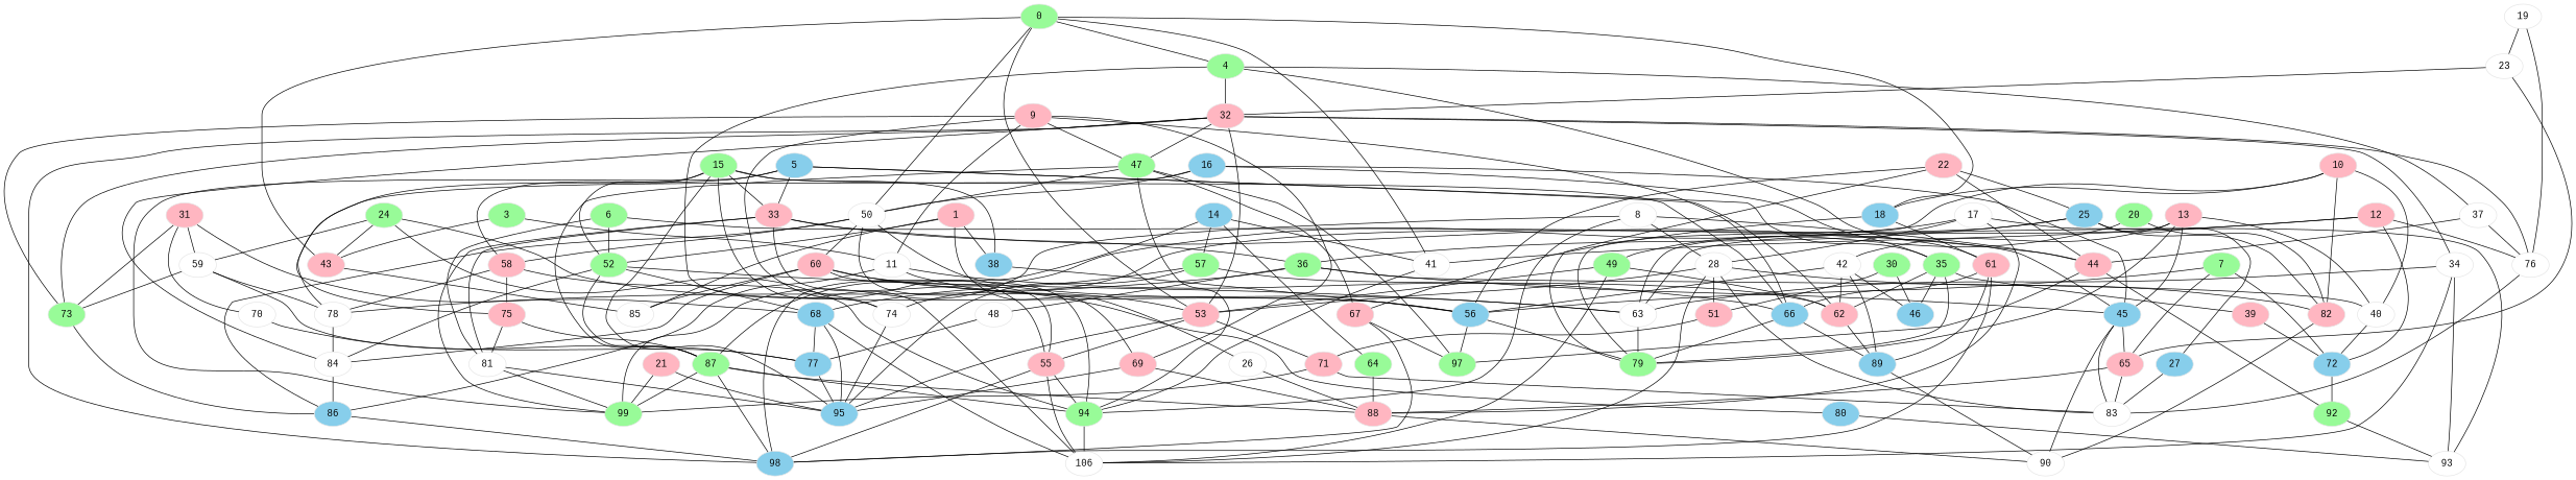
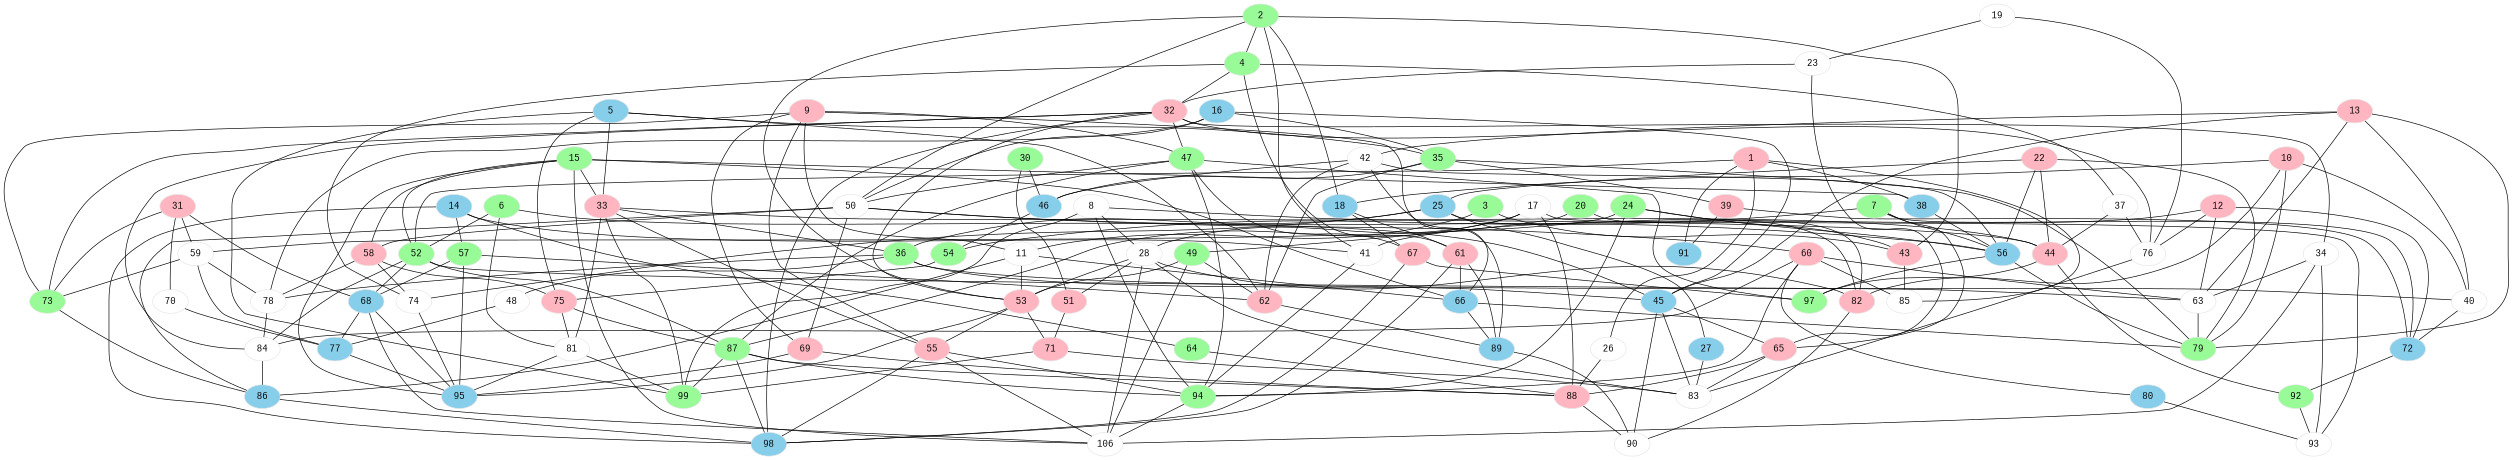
  graph {
    fontname="Liberation Mono"
    node [color=gray90 fillcolor=white fontname="Liberation Mono" style=filled]
    edge [fontname="Liberation Mono" weight=1.0]
    26
    1 [fillcolor=lightpink]
    38 [fillcolor=skyblue]
    52 [fillcolor=palegreen]
    85
+   91 [fillcolor=skyblue]
    88 [fillcolor=lightpink]
    56 [fillcolor=skyblue]
    63
    87 [fillcolor=palegreen]
    68 [fillcolor=skyblue]
    84
-   2 [fillcolor=palegreen label=0]
+   2 [fillcolor=palegreen]
    4 [fillcolor=palegreen]
    18 [fillcolor=skyblue]
    41
    43 [fillcolor=lightpink]
    50
    53 [fillcolor=lightpink]
    32 [fillcolor=lightpink]
    37
    61 [fillcolor=lightpink]
    74
    67 [fillcolor=lightpink]
    94 [fillcolor=palegreen]
    69 [fillcolor=lightpink]
    86 [fillcolor=skyblue]
    58 [fillcolor=lightpink]
    60 [fillcolor=lightpink]
    55 [fillcolor=lightpink]
    95 [fillcolor=skyblue]
    71 [fillcolor=lightpink]
    3 [fillcolor=palegreen]
    11
    66 [fillcolor=skyblue]
    47 [fillcolor=palegreen]
    73 [fillcolor=palegreen]
    76
    98 [fillcolor=skyblue]
    34
    44 [fillcolor=lightpink]
    89 [fillcolor=skyblue]
    5 [fillcolor=skyblue]
    33 [fillcolor=lightpink]
    35 [fillcolor=palegreen]
    62 [fillcolor=lightpink]
    75 [fillcolor=lightpink]
    99 [fillcolor=palegreen]
    81
    36 [fillcolor=palegreen]
    79 [fillcolor=palegreen]
    46 [fillcolor=skyblue]
    39 [fillcolor=lightpink]
    6 [fillcolor=palegreen]
    45 [fillcolor=skyblue]
    65 [fillcolor=lightpink]
    83
    90
    7 [fillcolor=palegreen]
+   54 [fillcolor=palegreen]
    72 [fillcolor=skyblue]
    97 [fillcolor=palegreen]
    92 [fillcolor=palegreen]
    8
    28
    82 [fillcolor=lightpink]
    n67 [label=106]
    51 [fillcolor=lightpink]
    9 [fillcolor=lightpink]
    10 [fillcolor=lightpink]
    40
    12 [fillcolor=lightpink]
    13 [fillcolor=lightpink]
    42
    14 [fillcolor=skyblue]
    57 [fillcolor=palegreen]
    64 [fillcolor=palegreen]
    15 [fillcolor=palegreen]
    78
    16 [fillcolor=skyblue]
    17
    93
    19
    23
    20 [fillcolor=palegreen]
    49 [fillcolor=palegreen]
-   21 [fillcolor=lightpink]
    22 [fillcolor=lightpink]
    25 [fillcolor=skyblue]
    27 [fillcolor=skyblue]
    24 [fillcolor=palegreen]
    59
    77 [fillcolor=skyblue]
    48
    30 [fillcolor=palegreen]
    31 [fillcolor=lightpink]
    70
    80 [fillcolor=skyblue]
    26 -- 88
    1 -- 26
    1 -- 38
    1 -- 52
    1 -- 85
+   1 -- 91
    38 -- 56
    52 -- 63
    52 -- 87
    52 -- 68
    52 -- 84
    88 -- 90
    56 -- 79
    56 -- 97
    63 -- 79
    87 -- 88
    87 -- 94
    87 -- 98
    87 -- 99
    68 -- 95
    68 -- n67
    68 -- 77
    84 -- 86
    2 -- 4
    2 -- 18
    2 -- 41
    2 -- 43
    2 -- 50
    2 -- 53
    4 -- 32
    4 -- 37
    4 -- 61
    4 -- 74
    18 -- 61
    18 -- 67
    41 -- 94
    43 -- 85
    50 -- 56
    50 -- 69
    50 -- 86
    50 -- 58
    50 -- 60
    53 -- 55
    53 -- 95
    53 -- 71
    32 -- 84
    32 -- 53
    32 -- 47
    32 -- 73
    32 -- 76
    32 -- 98
    32 -- 34
    37 -- 76
    37 -- 44
    61 -- 66
    61 -- 98
    61 -- 89
    74 -- 95
    67 -- 98
    67 -- 97
    94 -- n67
    69 -- 88
    69 -- 95
    86 -- 98
    58 -- 74
    58 -- 75
    58 -- 78
    60 -- 85
    60 -- 63
    60 -- 84
    60 -- 94
    60 -- 80
    55 -- 94
    55 -- 98
    55 -- n67
    71 -- 99
    71 -- 83
    3 -- 43
    3 -- 11
    11 -- 53
    11 -- 86
    11 -- 66
    66 -- 89
    66 -- 79
    47 -- 87
    47 -- 50
    47 -- 67
    47 -- 94
    47 -- 97
    73 -- 86
    76 -- 83
    34 -- 63
    34 -- n67
    34 -- 93
    44 -- 97
    44 -- 92
    89 -- 90
    5 -- 33
    5 -- 35
    5 -- 62
    5 -- 75
    5 -- 99
    33 -- 55
    33 -- 44
    33 -- 99
    33 -- 81 [weight=2.0]
    33 -- 36
    35 -- 62
    35 -- 79
    35 -- 46
    35 -- 39
    62 -- 89
    75 -- 87
    75 -- 81
    81 -- 95
    81 -- 99
    36 -- 45
    36 -- 40
    36 -- 78
    36 -- 48
+   46 -- 54
+   39 -- 91
    39 -- 72
    6 -- 52
    6 -- 81
    6 -- 45
    45 -- 65
    45 -- 83
    45 -- 90
    65 -- 88
    65 -- 83
    7 -- 56
    7 -- 65
+   7 -- 54
    7 -- 72
+   54 -- 75
    72 -- 92
    92 -- 93
    8 -- 94
    8 -- 44
    8 -- 99
    8 -- 28
    28 -- 53
    28 -- 83
    28 -- 82
    28 -- n67
    28 -- 51
    82 -- 90
    51 -- 71
    9 -- 69
    9 -- 55
    9 -- 11
    9 -- 66
    9 -- 47
    9 -- 73
    10 -- 18
    10 -- 79
    10 -- 82
    10 -- 40
    40 -- 72
    12 -- 63
    12 -- 41
    12 -- 76
    12 -- 72
    13 -- 63
    13 -- 79
    13 -- 45
    13 -- 40
    13 -- 42
    42 -- 56
    42 -- 89
    42 -- 62
    42 -- 46
    14 -- 41
    14 -- 98
    14 -- 57
    14 -- 64
    57 -- 68
    57 -- 95
    57 -- 62
    64 -- 88
    15 -- 38
    15 -- 52
    15 -- 58
    15 -- 95
    15 -- 66
    15 -- 33
    15 -- n67
    78 -- 84
    16 -- 50
    16 -- 35
    16 -- 45
    16 -- 78
    17 -- 88
    17 -- 87
    17 -- 28
    17 -- 93
    19 -- 76
    19 -- 23
    23 -- 32
    23 -- 65
    20 -- 82
    20 -- 49
    49 -- 53
    49 -- 62
    49 -- n67
-   21 -- 95
-   21 -- 99
    22 -- 56
    22 -- 44
    22 -- 79
    22 -- 25
    25 -- 74
    25 -- 36
    25 -- 82
    25 -- 27
    27 -- 83
    24 -- 56
    24 -- 43
    24 -- 94
    24 -- 59
    59 -- 73
    59 -- 78
    59 -- 77
    77 -- 95
    48 -- 77
    30 -- 46
    30 -- 51
    31 -- 68
    31 -- 73
    31 -- 59
    31 -- 70
    70 -- 77
    80 -- 93
  }
